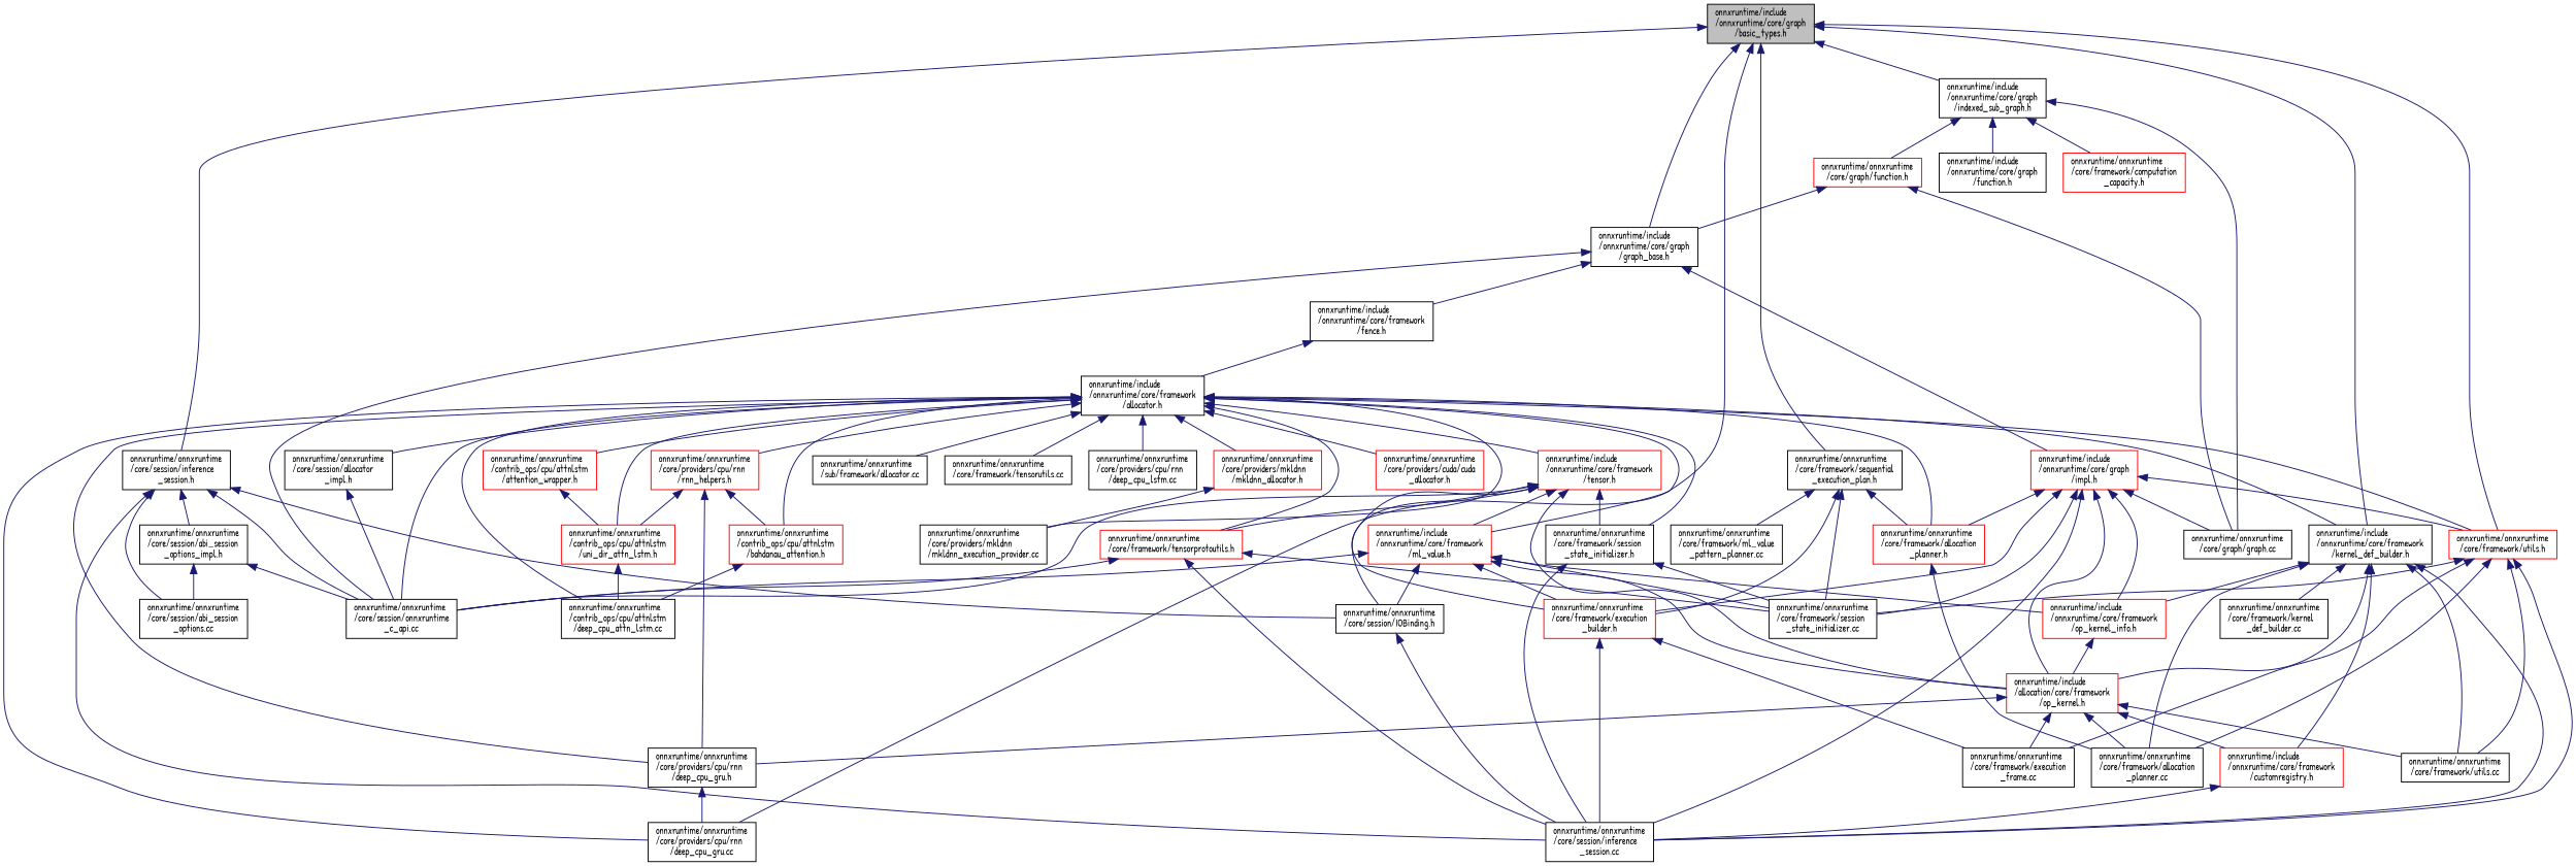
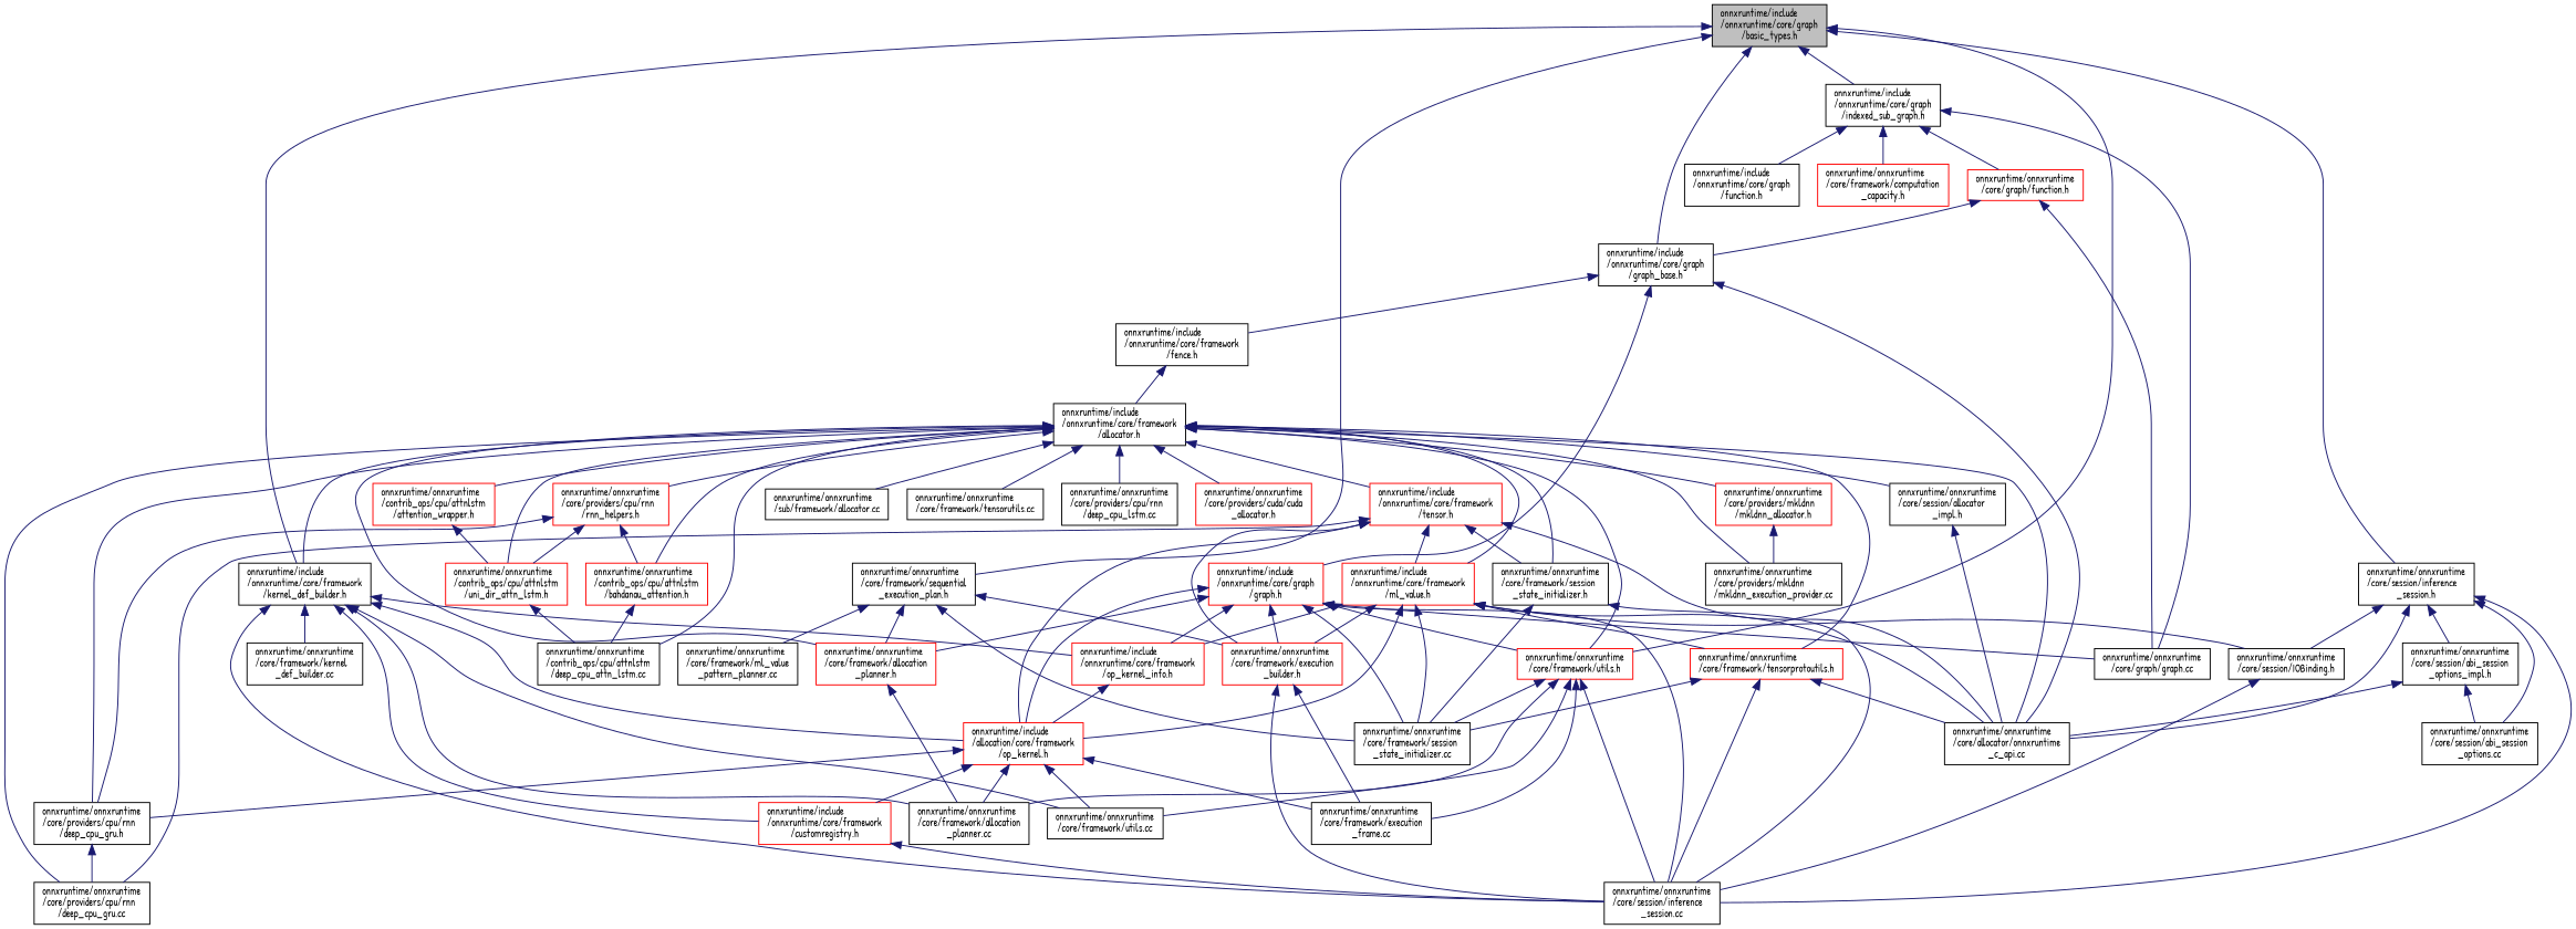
  digraph {
    fontname="Patrick Hand"
    node [color=black fillcolor=white fontname="Patrick Hand" fontsize=10 shape=record style=filled]
    edge [color=midnightblue dir=back fontname="Patrick Hand" fontsize=10 labelfontname=Helvetica labelfontsize=10 style=solid]
    n1 [fillcolor=grey75 fontcolor=black height=0.2 label="onnxruntime/include\l/onnxruntime/core/graph\l/basic_types.h" width=0.4]
    n2 [height=0.2 label="onnxruntime/include\l/onnxruntime/core/framework\l/kernel_def_builder.h" width=0.4]
    n3 [height=0.2 label="onnxruntime/onnxruntime\l/core/session/IOBinding.h" width=0.4]
    n4 [color=red height=0.2 label="onnxruntime/onnxruntime\l/core/framework/utils.h" width=0.4]
    n5 [height=0.2 label="onnxruntime/include\l/onnxruntime/core/graph\l/graph_base.h" width=0.4]
    n6 [height=0.2 label="onnxruntime/include\l/onnxruntime/core/graph\l/indexed_sub_graph.h" width=0.4]
    n7 [height=0.2 label="onnxruntime/onnxruntime\l/core/framework/sequential\l_execution_plan.h" width=0.4]
    n8 [height=0.2 label="onnxruntime/onnxruntime\l/core/session/inference\l_session.h" width=0.4]
    n9 [height=0.2 label="onnxruntime/include\l/onnxruntime/core/framework\l/fence.h" width=0.4]
    n10 [height=0.2 label="onnxruntime/include\l/onnxruntime/core/framework\l/allocator.h" width=0.4]
    n11 [color=red height=0.2 label="onnxruntime/include\l/onnxruntime/core/framework\l/customregistry.h" width=0.4]
    n12 [height=0.2 label="onnxruntime/onnxruntime\l/core/session/inference\l_session.cc" width=0.4]
    n13 [color=red height=0.2 label="onnxruntime/include\l/allocation/core/framework\l/op_kernel.h" width=0.4]
    n14 [height=0.2 label="onnxruntime/onnxruntime\l/core/framework/allocation\l_planner.cc" width=0.4]
    n15 [height=0.2 label="onnxruntime/onnxruntime\l/core/framework/utils.cc" width=0.4]
    n16 [color=red height=0.2 label="onnxruntime/include\l/onnxruntime/core/framework\l/op_kernel_info.h" width=0.4]
    n17 [height=0.2 label="onnxruntime/onnxruntime\l/core/framework/kernel\l_def_builder.cc" width=0.4]
    n18 [height=0.2 label="onnxruntime/onnxruntime\l/core/framework/execution\l_frame.cc" width=0.4]
    n19 [height=0.2 label="onnxruntime/onnxruntime\l/core/framework/session\l_state_initializer.cc" width=0.4]
-   n20 [height=0.2 label="onnxruntime/onnxruntime\l/core/session/onnxruntime\l_c_api.cc" width=0.4]
-   n21 [color=red height=0.2 label="onnxruntime/include\l/onnxruntime/core/graph\l/impl.h" width=0.4]
+   n20 [height=0.2 label="onnxruntime/onnxruntime\l/core/allocator/onnxruntime\l_c_api.cc" width=0.4]
+   n21 [color=red height=0.2 label="onnxruntime/include\l/onnxruntime/core/graph\l/graph.h" width=0.4]
    n22 [height=0.2 label="onnxruntime/onnxruntime\l/core/graph/graph.cc" width=0.4]
    n23 [height=0.2 label="onnxruntime/include\l/onnxruntime/core/graph\l/function.h" width=0.4]
    n24 [color=red height=0.2 label="onnxruntime/onnxruntime\l/core/framework/computation\l_capacity.h" width=0.4]
    n25 [color=red height=0.2 label="onnxruntime/onnxruntime\l/core/graph/function.h" width=0.4]
    n26 [color=red height=0.2 label="onnxruntime/onnxruntime\l/core/framework/allocation\l_planner.h" width=0.4]
    n27 [color=red height=0.2 label="onnxruntime/onnxruntime\l/core/framework/execution\l_builder.h" width=0.4]
    n28 [height=0.2 label="onnxruntime/onnxruntime\l/core/framework/ml_value\l_pattern_planner.cc" width=0.4]
    n29 [height=0.2 label="onnxruntime/onnxruntime\l/core/session/abi_session\l_options.cc" width=0.4]
    n30 [height=0.2 label="onnxruntime/onnxruntime\l/core/session/abi_session\l_options_impl.h" width=0.4]
    n31 [height=0.2 label="onnxruntime/onnxruntime\l/core/providers/cpu/rnn\l/deep_cpu_gru.h" width=0.4]
    n32 [height=0.2 label="onnxruntime/onnxruntime\l/core/providers/cpu/rnn\l/deep_cpu_gru.cc" width=0.4]
    n33 [color=red height=0.2 label="onnxruntime/include\l/onnxruntime/core/framework\l/ml_value.h" width=0.4]
    n34 [color=red height=0.2 label="onnxruntime/onnxruntime\l/core/framework/tensorprotoutils.h" width=0.4]
    n35 [color=red height=0.2 label="onnxruntime/include\l/onnxruntime/core/framework\l/tensor.h" width=0.4]
    n36 [height=0.2 label="onnxruntime/onnxruntime\l/core/framework/session\l_state_initializer.h" width=0.4]
    n37 [color=red height=0.2 label="onnxruntime/onnxruntime\l/contrib_ops/cpu/attnlstm\l/attention_wrapper.h" width=0.4]
    n38 [color=red height=0.2 label="onnxruntime/onnxruntime\l/contrib_ops/cpu/attnlstm\l/uni_dir_attn_lstm.h" width=0.4]
    n39 [height=0.2 label="onnxruntime/onnxruntime\l/contrib_ops/cpu/attnlstm\l/deep_cpu_attn_lstm.cc" width=0.4]
    n40 [color=red height=0.2 label="onnxruntime/onnxruntime\l/contrib_ops/cpu/attnlstm\l/bahdanau_attention.h" width=0.4]
    n41 [height=0.2 label="onnxruntime/onnxruntime\l/sub/framework/allocator.cc" width=0.4]
    n42 [height=0.2 label="onnxruntime/onnxruntime\l/core/framework/tensorutils.cc" width=0.4]
    n43 [height=0.2 label="onnxruntime/onnxruntime\l/core/providers/cpu/rnn\l/deep_cpu_lstm.cc" width=0.4]
    n44 [color=red height=0.2 label="onnxruntime/onnxruntime\l/core/providers/cpu/rnn\l/rnn_helpers.h" width=0.4]
    n45 [color=red height=0.2 label="onnxruntime/onnxruntime\l/core/providers/cuda/cuda\l_allocator.h" width=0.4]
    n46 [color=red height=0.2 label="onnxruntime/onnxruntime\l/core/providers/mkldnn\l/mkldnn_allocator.h" width=0.4]
    n47 [height=0.2 label="onnxruntime/onnxruntime\l/core/providers/mkldnn\l/mkldnn_execution_provider.cc" width=0.4]
    n48 [height=0.2 label="onnxruntime/onnxruntime\l/core/session/allocator\l_impl.h" width=0.4]
    n1 -> n2
-   n1 -> n3
    n1 -> n4
    n1 -> n5
    n1 -> n6
    n1 -> n7
    n1 -> n8
    n2 -> n11
    n2 -> n12
    n2 -> n13
    n2 -> n14
    n2 -> n15
    n2 -> n16
    n2 -> n17
    n3 -> n12
    n4 -> n12
    n4 -> n14
    n4 -> n15
    n4 -> n18
    n4 -> n19
    n5 -> n9
    n5 -> n20
    n5 -> n21
    n6 -> n22
    n6 -> n23
    n6 -> n24
    n6 -> n25
    n7 -> n19
    n7 -> n26
    n7 -> n27
    n7 -> n28
    n8 -> n3
    n8 -> n12
    n8 -> n20
    n8 -> n29
    n8 -> n30
    n9 -> n10
    n10 -> n2
    n10 -> n4
    n10 -> n20
    n10 -> n26
    n10 -> n31
    n10 -> n32
    n10 -> n33
    n10 -> n34
    n10 -> n35
    n10 -> n36
    n10 -> n37
    n10 -> n38
    n10 -> n39
    n10 -> n40
    n10 -> n41
    n10 -> n42
    n10 -> n43
    n10 -> n44
    n10 -> n45
    n10 -> n46
    n10 -> n47
    n10 -> n48
    n11 -> n12
    n13 -> n11
    n13 -> n14
    n13 -> n15
    n13 -> n18
    n13 -> n31
    n16 -> n13
    n21 -> n4
    n21 -> n12
    n21 -> n13
    n21 -> n16
    n21 -> n19
    n21 -> n22
    n21 -> n26
    n21 -> n27
    n25 -> n5
    n25 -> n22
    n26 -> n14
    n27 -> n12
    n27 -> n18
    n30 -> n20
    n30 -> n29
    n31 -> n32
    n33 -> n3
    n33 -> n13
    n33 -> n16
    n33 -> n19
    n33 -> n20
    n33 -> n27
-   n35 -> n34
+   n33 -> n34
    n34 -> n12
    n34 -> n19
    n34 -> n20
    n35 -> n13
    n35 -> n20
    n35 -> n27
    n35 -> n32
    n35 -> n33
    n35 -> n36
    n36 -> n12
    n36 -> n19
    n37 -> n38
    n38 -> n39
    n40 -> n39
    n44 -> n31
    n44 -> n38
    n44 -> n40
    n46 -> n47
    n48 -> n20
  }
